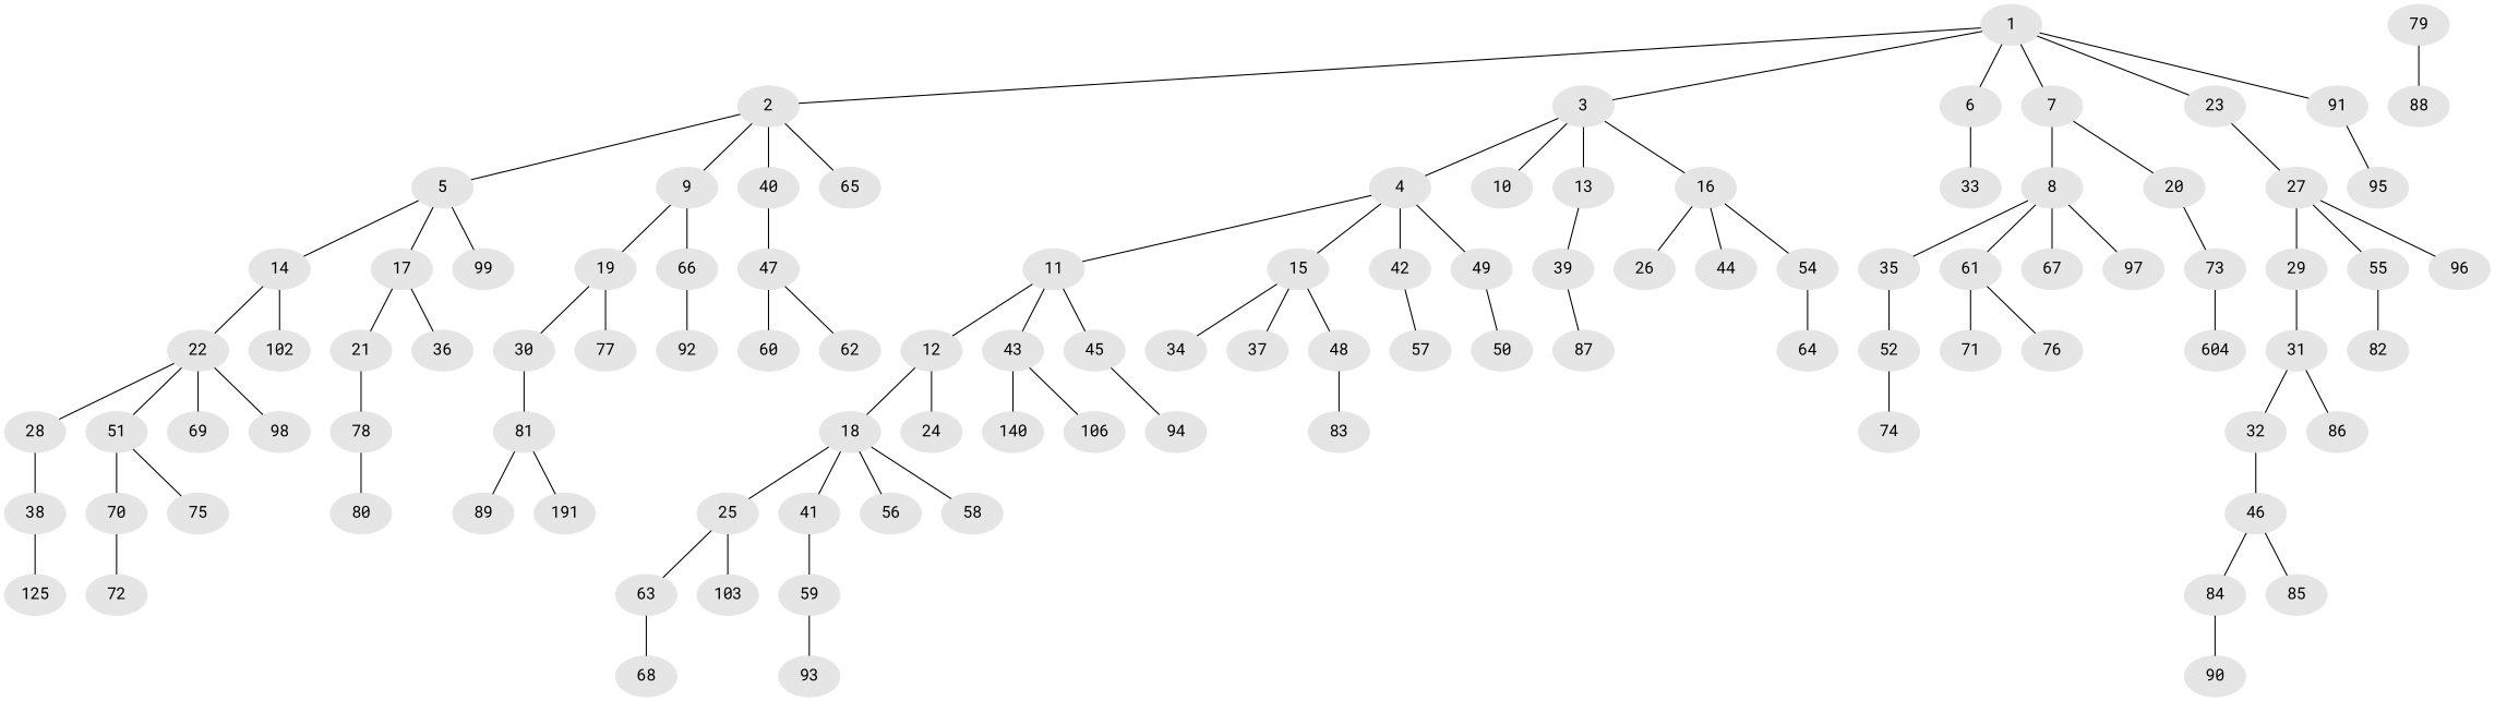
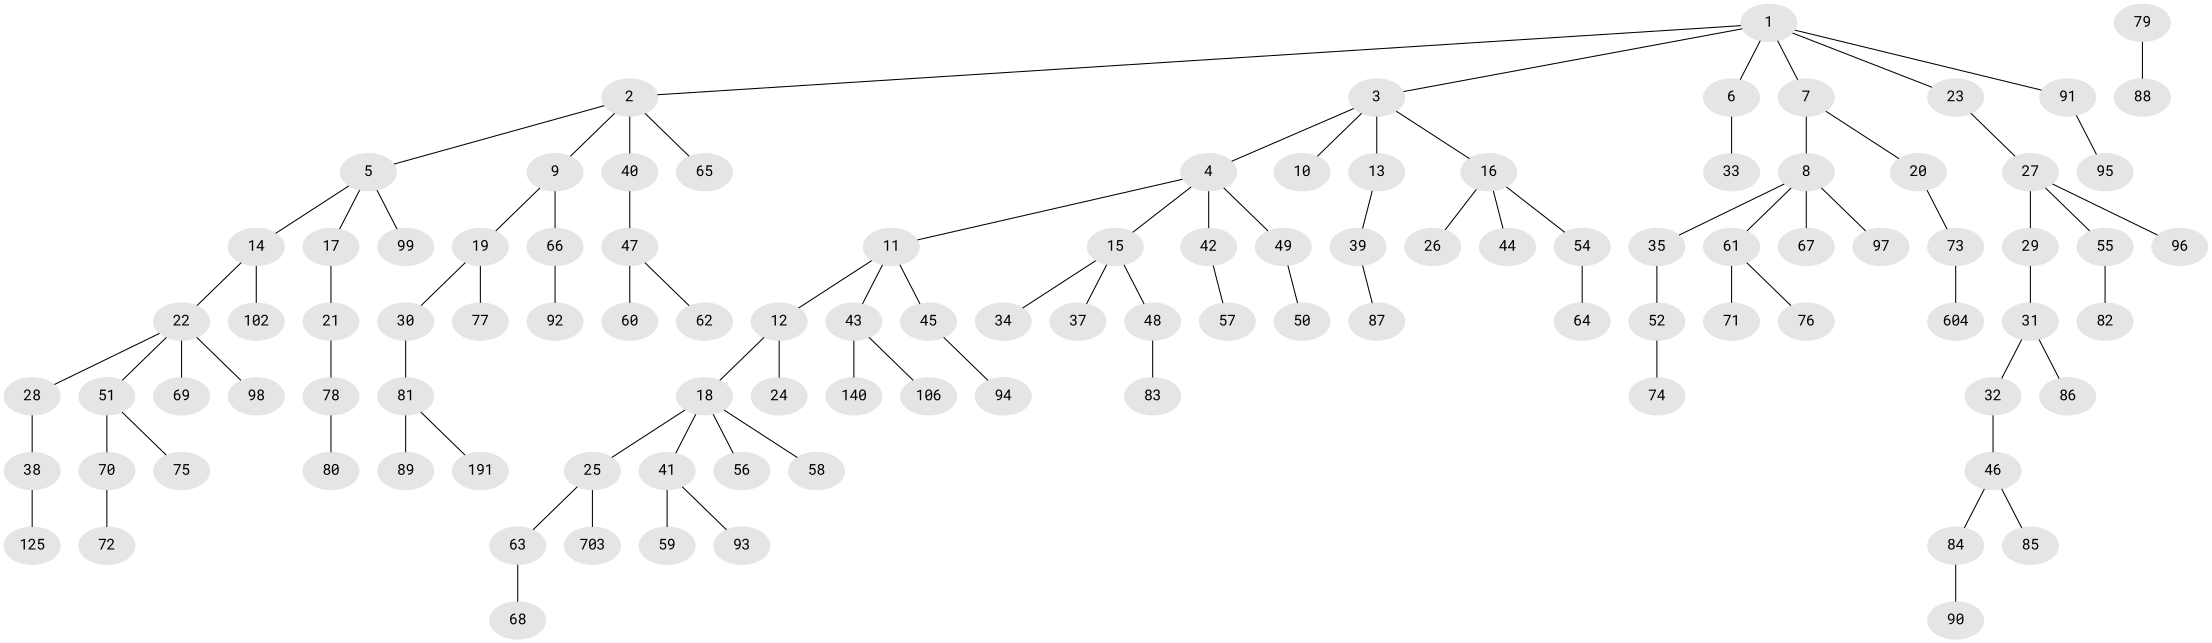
  graph {
    fontname="Roboto Mono"
    node [color=gray90 fontname="Roboto Mono" style=filled]
    edge [fontname="Roboto Mono"]
    1
    2
    3
    6
    7
    23
    91
    5
    9
    40
    65
    4
    10
    13
    16
    33
    8
    20
    27
    95
    14
    17
    99
    19
    66
    47
    11
    15
    42
    49
    39
    26
    44
    54
    12
    43
    45
    34
    37
    48
    57
    50
    22
    102
    21
-   36
    35
    61
    67
    97
    73
    52
    71
    76
    30
    77
    92
    18
    24
    n60 [label=140]
    106
    94
    25
    41
    56
    58
    87
    28
    51
    69
    98
    83
    64
    78
    63
-   103
+   103 [label=703]
    59
    93
    81
    n80 [label=604]
    80
    38
    70
    75
    29
    55
    96
    68
    31
    82
    n91 [label=125]
    32
    86
    89
    n95 [label=191]
    46
    84
    85
    74
    60
    62
    90
    72
    79
    88
    1 -- 2
    1 -- 3
    1 -- 6
    1 -- 7
    1 -- 23
    1 -- 91
    2 -- 5
    2 -- 9
    2 -- 40
    2 -- 65
    3 -- 4
    3 -- 10
    3 -- 13
    3 -- 16
    6 -- 33
    7 -- 8
    7 -- 20
    23 -- 27
    91 -- 95
    5 -- 14
    5 -- 17
    5 -- 99
    9 -- 19
    9 -- 66
    40 -- 47
    4 -- 11
    4 -- 15
    4 -- 42
    4 -- 49
    13 -- 39
    16 -- 26
    16 -- 44
    16 -- 54
    8 -- 35
    8 -- 61
    8 -- 67
    8 -- 97
    20 -- 73
    27 -- 29
    27 -- 55
    27 -- 96
    14 -- 22
    14 -- 102
    17 -- 21
-   17 -- 36
    19 -- 30
    19 -- 77
    66 -- 92
    47 -- 60
    47 -- 62
    11 -- 12
    11 -- 43
    11 -- 45
    15 -- 34
    15 -- 37
    15 -- 48
    42 -- 57
    49 -- 50
    39 -- 87
    54 -- 64
    12 -- 18
    12 -- 24
    43 -- n60
    43 -- 106
    45 -- 94
    48 -- 83
    22 -- 28
    22 -- 51
    22 -- 69
    22 -- 98
    21 -- 78
    35 -- 52
    61 -- 71
    61 -- 76
    73 -- n80
    52 -- 74
    30 -- 81
    18 -- 25
    18 -- 41
    18 -- 56
    18 -- 58
    25 -- 63
    25 -- 103
    41 -- 59
-   59 -- 93
+   41 -- 93
    28 -- 38
    51 -- 70
    51 -- 75
    78 -- 80
    63 -- 68
    81 -- 89
    81 -- n95
    38 -- n91
    70 -- 72
    29 -- 31
    55 -- 82
    31 -- 32
    31 -- 86
    32 -- 46
    46 -- 84
    46 -- 85
    84 -- 90
    79 -- 88
  }
